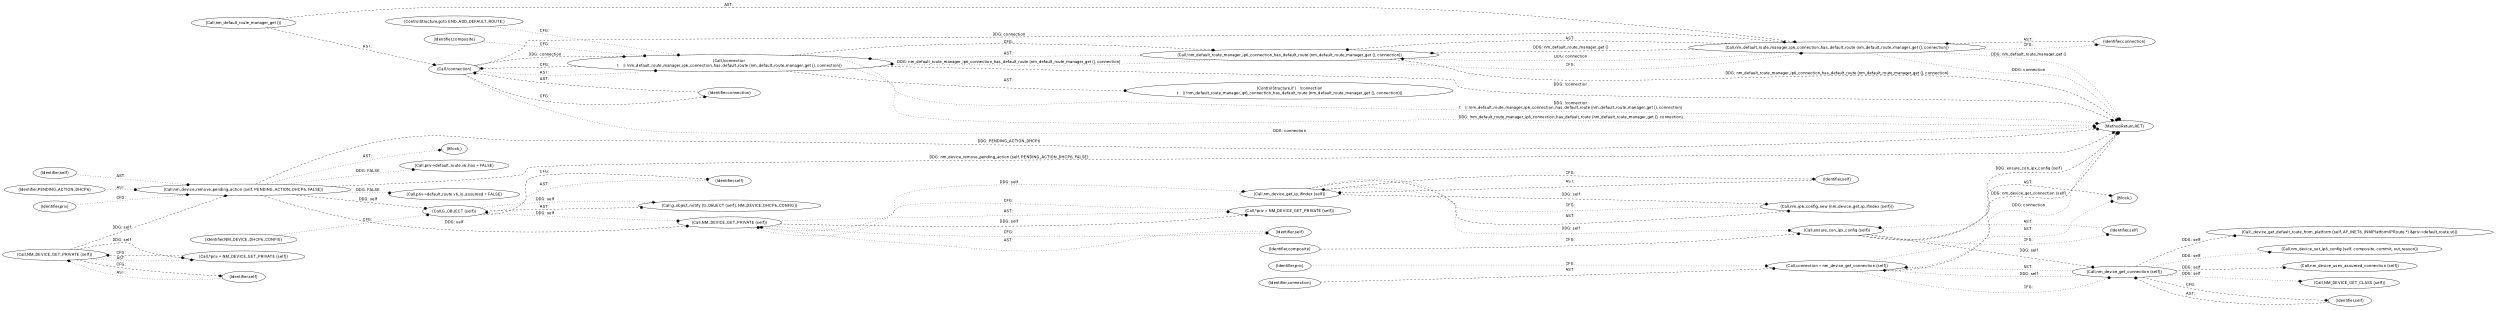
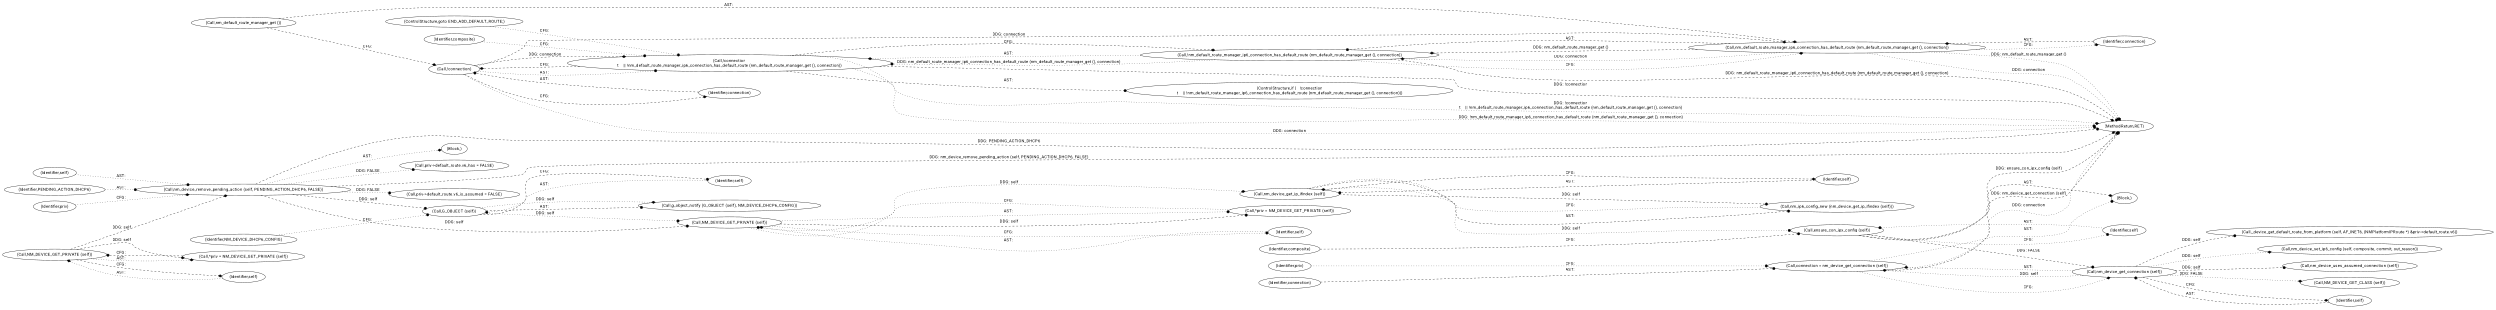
  digraph {
    fontname=Roboto
    rankdir=LR
    node [fontname=Roboto]
    edge [arrowhead=dot fontname=Roboto style=dotted]
    n1 [label="(Call,!connection)"]
    n2 [label="(Call,!connection\n\t    || !nm_default_route_manager_ip6_connection_has_default_route (nm_default_route_manager_get (), connection))"]
    n3 [label="(Call,nm_default_route_manager_ip6_connection_has_default_route (nm_default_route_manager_get (), connection))"]
    n4 [label="(Identifier,connection)"]
    n5 [label="(MethodReturn,RET)"]
    n6 [label="(Call,!nm_default_route_manager_ip6_connection_has_default_route (nm_default_route_manager_get (), connection))"]
    n7 [label="(ControlStructure,if (   !connection\n\t    || !nm_default_route_manager_ip6_connection_has_default_route (nm_default_route_manager_get (), connection)))"]
    n8 [label="(Identifier,connection)"]
    n9 [label="(Call,connection = nm_device_get_connection (self))"]
    n10 [label="(Call,nm_device_get_connection (self))"]
    n11 [label="(Block,)"]
    n12 [label="(Call,_device_get_default_route_from_platform (self, AF_INET6, (NMPlatformIPRoute *) &priv->default_route.v6))"]
    n13 [label="(Call,nm_device_set_ip6_config (self, composite, commit, out_reason))"]
    n14 [label="(Call,nm_device_uses_assumed_connection (self))"]
    n15 [label="(Call,NM_DEVICE_GET_CLASS (self))"]
    n16 [label="(Identifier,self)"]
    n17 [label="(Call,ensure_con_ipx_config (self))"]
    n18 [label="(Identifier,self)"]
    n19 [label="(Call,nm_device_get_ip_ifindex (self))"]
    n20 [label="(Identifier,self)"]
    n21 [label="(Call,nm_ip6_config_new (nm_device_get_ip_ifindex (self)))"]
    n22 [label="(Call,NM_DEVICE_GET_PRIVATE (self))"]
    n23 [label="(Call,*priv = NM_DEVICE_GET_PRIVATE (self))"]
    n24 [label="(Identifier,self)"]
    n25 [label="(Call,G_OBJECT (self))"]
    n26 [label="(Call,g_object_notify (G_OBJECT (self), NM_DEVICE_DHCP6_CONFIG))"]
    n27 [label="(Identifier,self)"]
    n28 [label="(Call,nm_device_remove_pending_action (self, PENDING_ACTION_DHCP6, FALSE))"]
    n29 [label="(Block,)"]
    n30 [label="(Call,priv->default_route.v6_has = FALSE)"]
    n31 [label="(Call,priv->default_route.v6_is_assumed = FALSE)"]
    n32 [label="(Call,NM_DEVICE_GET_PRIVATE (self))"]
    n33 [label="(Call,*priv = NM_DEVICE_GET_PRIVATE (self))"]
    n34 [label="(Identifier,self)"]
    n35 [label="(Identifier,composite)"]
    n36 [label="(Identifier,NM_DEVICE_DHCP6_CONFIG)"]
    n37 [label="(Identifier,self)"]
    n38 [label="(Identifier,PENDING_ACTION_DHCP6)"]
    n39 [label="(Identifier,connection)"]
    n40 [label="(Call,nm_default_route_manager_get ())"]
    n41 [label="(ControlStructure,goto END_ADD_DEFAULT_ROUTE;)"]
    n42 [label="(Identifier,composite)"]
    n43 [label="(Identifier,priv)"]
    n44 [label="(Identifier,priv)"]
    n1 -> n2 [label="AST: "]
    n1 -> n2 [arrowhead=diamond label="DDG: connection" style=dashed]
    n1 -> n3 [arrowhead=diamond label="DDG: connection" style=dashed]
    n1 -> n4 [arrowhead=diamond label="CFG: " style=dashed]
    n1 -> n5 [label="DDG: connection"]
    n2 -> n1 [arrowhead=diamond label="CFG: " style=dashed]
    n2 -> n5 [arrowhead=diamond label="DDG: !connection" style=dashed]
    n2 -> n5 [label="DDG: !nm_default_route_manager_ip6_connection_has_default_route (nm_default_route_manager_get (), connection)"]
    n2 -> n5 [arrowhead=diamond label="DDG: !connection\n\t    || !nm_default_route_manager_ip6_connection_has_default_route (nm_default_route_manager_get (), connection)"]
    n2 -> n6 [arrowhead=diamond label="CFG: " style=dashed]
    n2 -> n7 [label="AST: " style=dashed]
    n3 -> n5 [arrowhead=diamond label="DDG: nm_default_route_manager_get ()"]
    n3 -> n5 [arrowhead=diamond label="DDG: connection"]
    n3 -> n6 [label="AST: " style=dashed]
    n3 -> n6 [arrowhead=diamond label="DDG: nm_default_route_manager_get ()" style=dashed]
    n3 -> n6 [arrowhead=diamond label="DDG: connection"]
    n3 -> n8 [arrowhead=diamond label="CFG: "]
    n4 -> n1 [label="AST: " style=dashed]
    n6 -> n2 [arrowhead=diamond label="AST: "]
    n6 -> n2 [label="DDG: nm_default_route_manager_ip6_connection_has_default_route (nm_default_route_manager_get (), connection)"]
    n6 -> n3 [arrowhead=diamond label="CFG: "]
    n6 -> n5 [label="DDG: nm_default_route_manager_ip6_connection_has_default_route (nm_default_route_manager_get (), connection)" style=dashed]
    n8 -> n3 [arrowhead=diamond label="AST: " style=dashed]
    n9 -> n5 [arrowhead=diamond label="DDG: nm_device_get_connection (self)" style=dashed]
    n9 -> n5 [arrowhead=diamond label="DDG: connection"]
-   n9 -> n10 [label="CFG: "]
+   n9 -> n10 [arrowhead=diamond label="CFG: "]
    n9 -> n11 [label="AST: "]
    n10 -> n9 [arrowhead=diamond label="AST: "]
    n10 -> n9 [arrowhead=diamond label="DDG: self"]
    n10 -> n12 [label="DDG: self" style=dashed]
    n10 -> n13 [arrowhead=diamond label="DDG: self"]
    n10 -> n14 [label="DDG: self" style=dashed]
-   n10 -> n15 [arrowhead=diamond label="DDG: self"]
+   n10 -> n15 [arrowhead=diamond label="DDG: FALSE"]
    n10 -> n16 [arrowhead=diamond label="CFG: " style=dashed]
    n16 -> n10 [label="AST: " style=dashed]
    n17 -> n5 [label="DDG: ensure_con_ipx_config (self)" style=dashed]
-   n17 -> n10 [label="DDG: self" style=dashed]
+   n17 -> n10 [label="DDG: FALSE" style=dashed]
    n17 -> n11 [arrowhead=diamond label="AST: " style=dashed]
    n17 -> n18 [label="CFG: "]
    n18 -> n17 [label="AST: "]
    n19 -> n17 [label="DDG: self"]
    n19 -> n20 [arrowhead=diamond label="CFG: " style=dashed]
    n19 -> n21 [label="AST: " style=dashed]
    n19 -> n21 [label="DDG: self" style=dashed]
    n20 -> n19 [label="AST: " style=dashed]
    n21 -> n19 [arrowhead=diamond label="CFG: "]
    n22 -> n19 [arrowhead=diamond label="DDG: self"]
    n22 -> n23 [label="AST: "]
    n22 -> n23 [label="DDG: self" style=dashed]
    n22 -> n24 [label="CFG: "]
    n23 -> n22 [label="CFG: "]
    n24 -> n22 [arrowhead=diamond label="AST: "]
    n25 -> n22 [label="DDG: self"]
    n25 -> n26 [label="AST: " style=dashed]
    n25 -> n26 [arrowhead=diamond label="DDG: self"]
    n25 -> n27 [label="CFG: " style=dashed]
    n27 -> n25 [label="AST: "]
    n28 -> n5 [arrowhead=diamond label="DDG: nm_device_remove_pending_action (self, PENDING_ACTION_DHCP6, FALSE)" style=dashed]
    n28 -> n5 [label="DDG: PENDING_ACTION_DHCP6" style=dashed]
    n28 -> n22 [label="DDG: self" style=dashed]
    n28 -> n25 [label="DDG: self" style=dashed]
    n28 -> n29 [arrowhead=diamond label="AST: "]
    n28 -> n30 [label="DDG: FALSE"]
    n28 -> n31 [label="DDG: FALSE"]
    n32 -> n28 [arrowhead=diamond label="DDG: self" style=dashed]
    n32 -> n33 [arrowhead=diamond label="AST: "]
    n32 -> n33 [arrowhead=diamond label="DDG: self" style=dashed]
    n32 -> n34 [arrowhead=diamond label="CFG: " style=dashed]
    n33 -> n32 [label="CFG: " style=dashed]
    n34 -> n32 [arrowhead=diamond label="AST: "]
    n35 -> n2 [label="CFG: "]
    n36 -> n25 [label="CFG: "]
    n37 -> n28 [label="AST: "]
    n38 -> n28 [label="AST: "]
    n39 -> n9 [label="AST: " style=dashed]
-   n40 -> n1 [arrowhead=diamond label="AST: " style=dashed]
+   n40 -> n1 [arrowhead=diamond label="CFG: " style=dashed]
    n40 -> n3 [arrowhead=diamond label="AST: " style=dashed]
    n41 -> n2 [label="CFG: "]
    n42 -> n17 [label="CFG: " style=dashed]
    n43 -> n28 [arrowhead=diamond label="CFG: "]
    n44 -> n9 [label="CFG: "]
  }
